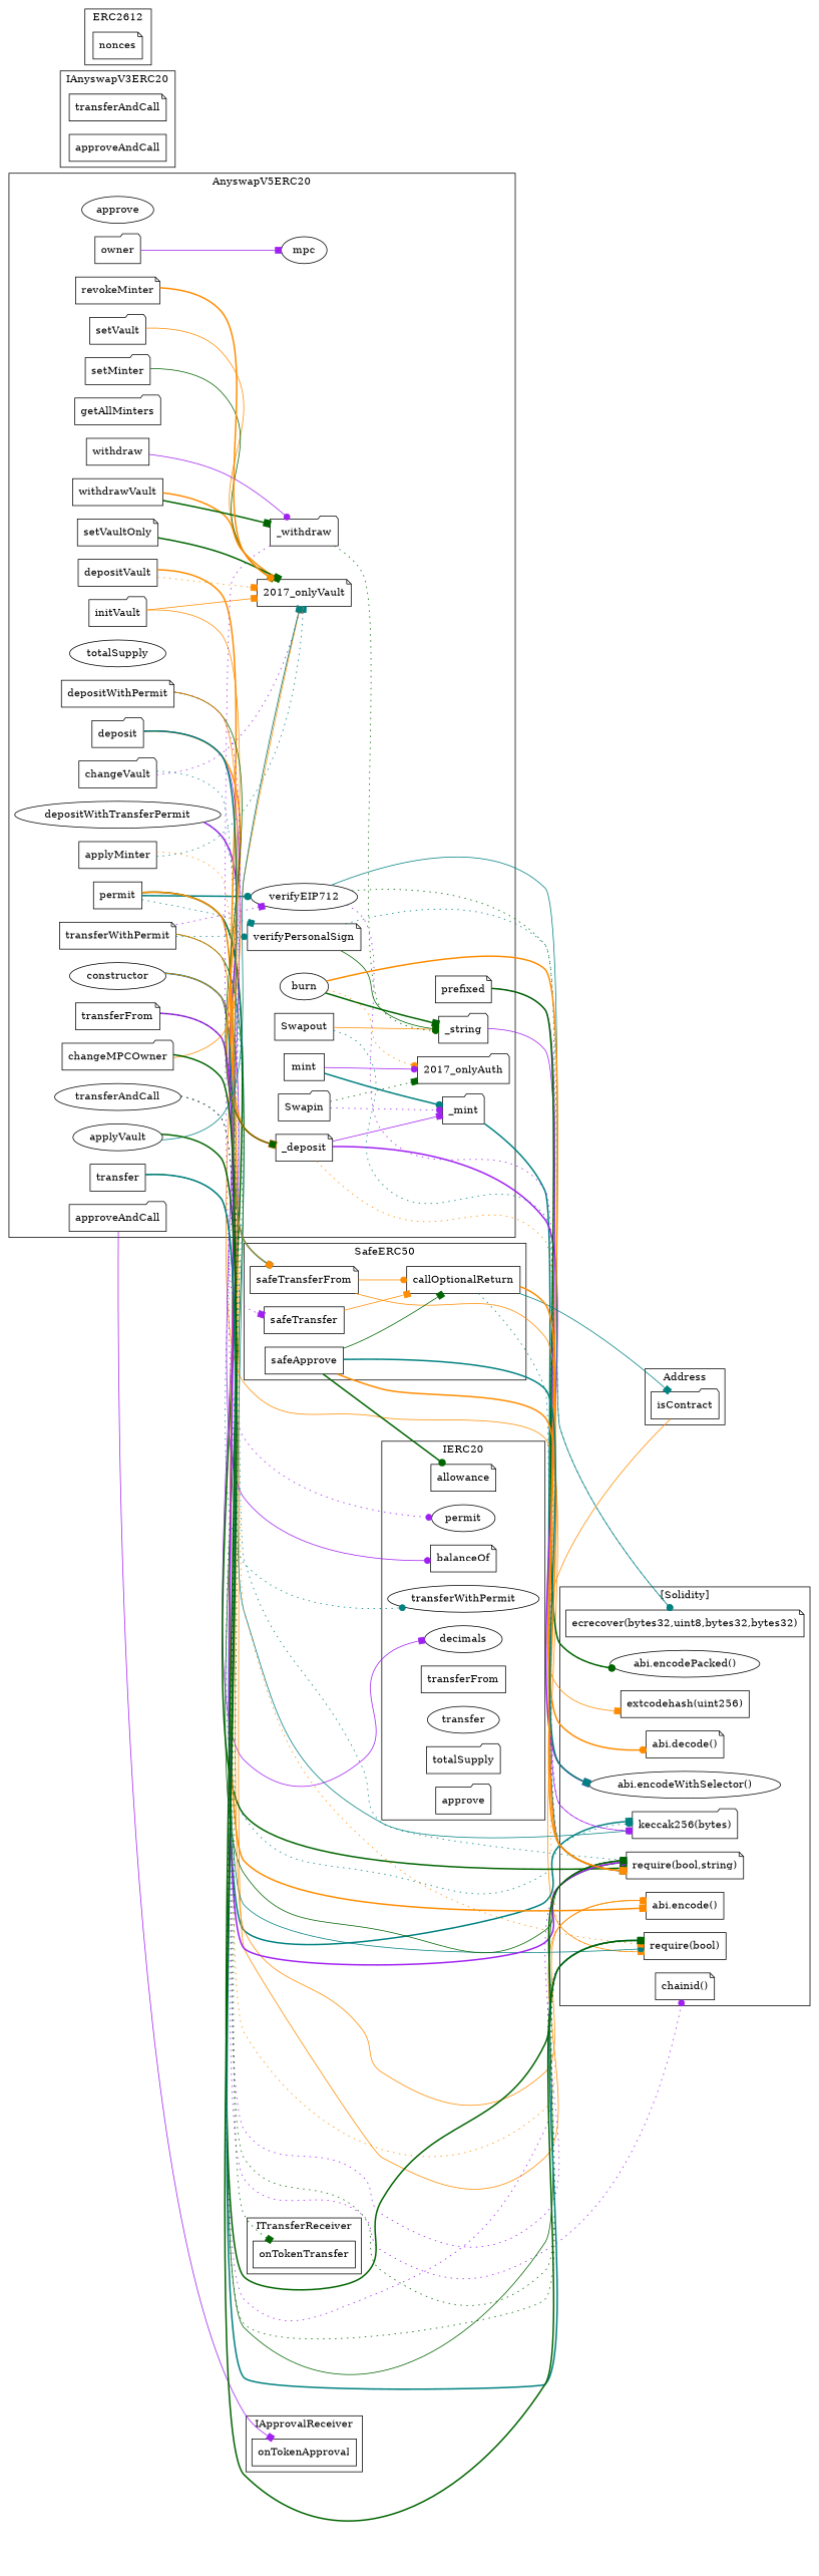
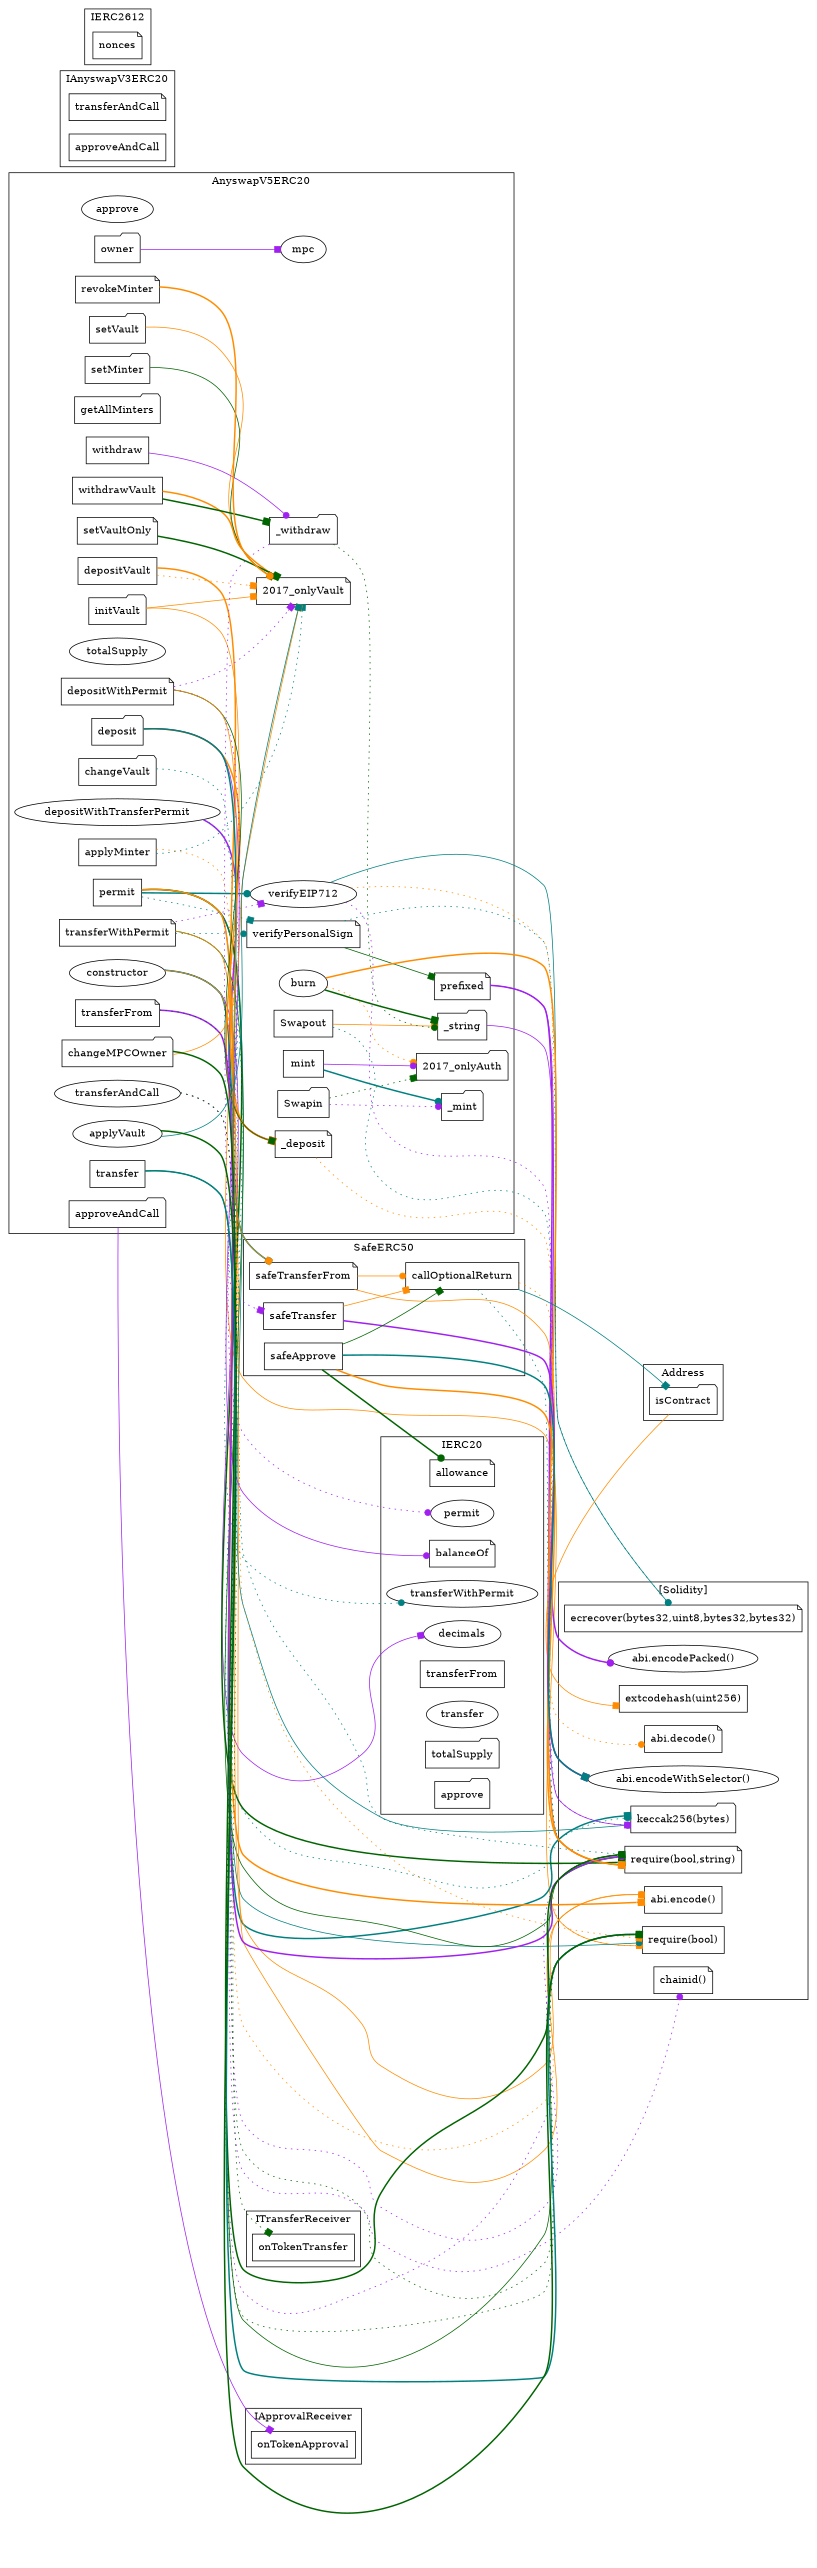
  strict digraph {
    rankdir=LR
    node [shape=folder]
    edge [arrowhead=box color=darkorange style=solid]
    n1 [label=approve shape=ellipse]
    n2 [label=_mint]
    n3 [label=initVault]
    "2017_onlyVault" [shape=note]
    n5 [label=mpc shape=ellipse]
    n6 [label=depositWithTransferPermit shape=ellipse]
    n7 [label=_deposit shape=note]
    n8 [label=changeVault]
    n9 [label=Swapout shape=box]
    n10 [label=_string]
    n11 [label=constructor shape=ellipse]
    n12 [label=getAllMinters]
    n13 [label=permit shape=box]
    n14 [label=verifyEIP712 shape=ellipse]
    n15 [label=verifyPersonalSign shape=note]
    n16 [label=prefixed shape=note]
    n17 [label=depositVault shape=box]
    n18 [label=transferWithPermit shape=note]
    n19 [label=_withdraw]
    n20 [label=setVault]
    n21 [label=deposit]
    n22 [label=totalSupply shape=ellipse]
    n23 [label=withdrawVault shape=box]
    n24 [label=owner]
    n25 [label=burn shape=ellipse]
    "2017_onlyAuth"
    n27 [label=transferFrom shape=note]
    n28 [label=withdraw shape=box]
    n29 [label=setMinter]
    n30 [label=applyMinter shape=box]
    n31 [label=depositWithPermit shape=note]
    n32 [label=transferAndCall shape=ellipse]
    n33 [label=changeMPCOwner]
    n34 [label=mint shape=box]
    n35 [label=setVaultOnly shape=note]
    n36 [label=transfer shape=box]
    n37 [label=approveAndCall]
    n38 [label=applyVault shape=ellipse]
    n39 [label=revokeMinter shape=note]
    n40 [label=Swapin]
    n41 [label=onTokenTransfer shape=box]
    n42 [label=isContract]
    n43 [label=transferWithPermit shape=ellipse]
    n44 [label=balanceOf shape=note]
    n45 [label=decimals shape=ellipse]
    n46 [label=permit shape=ellipse]
    n47 [label=allowance shape=note]
    n48 [label=transferFrom shape=box]
    n49 [label=transfer shape=ellipse]
    n50 [label=totalSupply]
    n51 [label=approve]
    n52 [label=onTokenApproval shape=box]
    n53 [label=transferAndCall shape=note]
    n54 [label=approveAndCall shape=box]
    n55 [label=nonces shape=note]
    n56 [label=safeTransferFrom shape=note]
    n57 [label=callOptionalReturn shape=box]
    n58 [label=safeTransfer shape=box]
    n59 [label=safeApprove shape=box]
    "require(bool,string)" [shape=note]
    "require(bool)" [shape=box]
    "chainid()" [shape=note]
    "keccak256(bytes)"
    "abi.encode()" [shape=box]
    "abi.encodePacked()" [shape=ellipse]
    "ecrecover(bytes32,uint8,bytes32,bytes32)" [shape=note]
    "extcodehash(uint256)" [shape=box]
    "abi.encodeWithSelector()" [shape=ellipse]
    "abi.decode()" [shape=note]
    subgraph cluster_1 {
      label=AnyswapV5ERC20
      n1
      n2
      n3
      "2017_onlyVault"
      n5
      n6
      n7
      n8
      n9
      n10
      n11
      n12
      n13
      n14
      n15
      n16
      n17
      n18
      n19
      n20
      n21
      n22
      n23
      n24
      n25
      "2017_onlyAuth"
      n27
      n28
      n29
      n30
      n31
      n32
      n33
      n34
      n35
      n36
      n37
      n38
      n39
      n40
    }
    subgraph cluster_2 {
      label=ITransferReceiver
      n41
    }
    subgraph cluster_3 {
      label=Address
      n42
    }
    subgraph cluster_4 {
      label=IERC20
      n43
      n44
      n45
      n46
      n47
      n48
      n49
      n50
      n51
    }
    subgraph cluster_5 {
      label=IApprovalReceiver
      n52
    }
    subgraph cluster_6 {
      label=IAnyswapV3ERC20
      n53
      n54
    }
    subgraph cluster_7 {
-     label=ERC2612
+     label=IERC2612
      n55
    }
    subgraph cluster_8 {
      label=SafeERC50
      n56
      n57
      n58
      n59
    }
    subgraph cluster_9 {
      label="[Solidity]"
      "require(bool,string)"
      "require(bool)"
      "chainid()"
      "keccak256(bytes)"
      "abi.encode()"
      "abi.encodePacked()"
      "ecrecover(bytes32,uint8,bytes32,bytes32)"
      "extcodehash(uint256)"
      "abi.encodeWithSelector()"
      "abi.decode()"
    }
-   n2 -> "require(bool,string)" [color=teal style=bold]
    n3 -> "2017_onlyVault"
    n3 -> "require(bool)"
    n6 -> n7 [color=purple style=bold]
    n6 -> n43 [arrowhead=dot color=teal style=dotted]
-   n7 -> n2 [color=purple]
    n7 -> "require(bool)" [arrowhead=dot style=dotted]
-   n8 -> "2017_onlyVault" [color=purple style=dotted]
+   n31 -> "2017_onlyVault" [color=purple style=dotted]
    n8 -> "require(bool,string)" [color=teal style=dotted]
    n9 -> n10
    n9 -> "require(bool,string)" [arrowhead=dot color=teal style=dotted]
    n10 -> "require(bool,string)" [arrowhead=dot color=purple]
    n11 -> n45 [color=purple]
    n11 -> "require(bool)" [arrowhead=dot color=purple style=dotted]
    n11 -> "chainid()" [arrowhead=dot color=purple style=dotted]
    n11 -> "keccak256(bytes)" [color=teal style=bold]
    n11 -> "abi.encode()" [arrowhead=dot]
    n13 -> n14 [arrowhead=dot color=teal style=bold]
    n13 -> n15 [color=teal style=dotted]
    n13 -> "require(bool,string)" [color=darkgreen style=bold]
    n13 -> "require(bool)" [arrowhead=dot color=teal]
    n13 -> "keccak256(bytes)" [arrowhead=dot color=teal]
    n13 -> "abi.encode()" [style=bold]
    n14 -> "keccak256(bytes)" [arrowhead=dot color=purple style=dotted]
-   n14 -> "abi.encodePacked()" [arrowhead=dot color=darkgreen style=dotted]
+   n14 -> "abi.encodePacked()" [arrowhead=dot style=dotted]
    n14 -> "ecrecover(bytes32,uint8,bytes32,bytes32)" [arrowhead=dot color=teal]
-   n15 -> n10 [color=darkgreen]
+   n15 -> n16 [color=darkgreen]
    n15 -> "ecrecover(bytes32,uint8,bytes32,bytes32)" [arrowhead=dot color=teal style=dotted]
    n16 -> "keccak256(bytes)" [color=purple]
-   n16 -> "abi.encodePacked()" [arrowhead=dot color=darkgreen style=bold]
+   n16 -> "abi.encodePacked()" [arrowhead=dot color=purple style=bold]
    n17 -> "2017_onlyVault" [style=dotted]
    n17 -> n7 [style=bold]
    n18 -> n14 [color=purple style=dotted]
    n18 -> n15 [arrowhead=dot color=teal style=dotted]
    n18 -> "require(bool,string)" [color=darkgreen]
    n18 -> "require(bool)" [style=dotted]
    n18 -> "keccak256(bytes)" [arrowhead=dot color=teal style=dotted]
    n18 -> "abi.encode()"
    n19 -> n10 [arrowhead=dot color=darkgreen style=dotted]
    n19 -> n58 [color=purple style=dotted]
    n20 -> "2017_onlyVault"
    n21 -> n7 [style=bold]
    n21 -> n44 [arrowhead=dot color=purple]
    n21 -> n56 [arrowhead=dot color=teal style=bold]
    n23 -> "2017_onlyVault" [arrowhead=dot style=bold]
    n23 -> n19 [color=darkgreen style=bold]
    n24 -> n5 [color=purple]
    n25 -> n10 [color=darkgreen style=bold]
    n25 -> "2017_onlyAuth" [arrowhead=dot style=dotted]
    n25 -> "require(bool,string)" [style=bold]
    n27 -> "require(bool,string)" [arrowhead=dot color=purple style=bold]
    n27 -> "require(bool)" [arrowhead=dot color=darkgreen style=dotted]
    n28 -> n19 [arrowhead=dot color=purple]
    n29 -> "2017_onlyVault" [color=darkgreen]
    n30 -> "2017_onlyVault" [color=teal style=dotted]
    n30 -> "require(bool)" [style=dotted]
    n31 -> n7 [color=darkgreen]
    n31 -> n46 [arrowhead=dot color=purple style=dotted]
    n31 -> n56
    n32 -> n41 [color=darkgreen style=dotted]
    n32 -> "require(bool,string)" [arrowhead=dot color=purple style=dotted]
    n32 -> "require(bool)" [color=darkgreen style=dotted]
    n33 -> "2017_onlyVault"
    n33 -> "require(bool,string)" [color=darkgreen style=bold]
    n34 -> n2 [arrowhead=dot color=teal style=bold]
    n34 -> "2017_onlyAuth" [arrowhead=dot color=purple]
    n35 -> "2017_onlyVault" [color=darkgreen style=bold]
    n36 -> "require(bool,string)" [arrowhead=dot color=darkgreen]
    n36 -> "require(bool)" [arrowhead=dot color=teal style=bold]
    n37 -> n52 [color=purple]
    n38 -> "2017_onlyVault" [color=teal]
    n38 -> "require(bool)" [color=darkgreen style=bold]
    n39 -> "2017_onlyVault" [arrowhead=dot style=bold]
    n40 -> n2 [arrowhead=dot color=purple style=dotted]
    n40 -> "2017_onlyAuth" [color=darkgreen style=dotted]
    n42 -> "extcodehash(uint256)"
    n56 -> n57 [arrowhead=dot]
    n56 -> "abi.encodeWithSelector()" [arrowhead=dot]
    n57 -> n42 [color=teal]
    n57 -> "require(bool,string)" [color=teal style=dotted]
-   n57 -> "abi.decode()" [arrowhead=dot style=bold]
+   n57 -> "abi.decode()" [arrowhead=dot style=dotted]
    n58 -> n57
-   n7 -> "abi.encodeWithSelector()" [color=purple style=bold]
+   n58 -> "abi.encodeWithSelector()" [color=purple style=bold]
    n59 -> n47 [arrowhead=dot color=darkgreen style=bold]
    n59 -> n57 [color=darkgreen]
    n59 -> "require(bool,string)" [style=bold]
    n59 -> "abi.encodeWithSelector()" [color=teal style=bold]
  }
